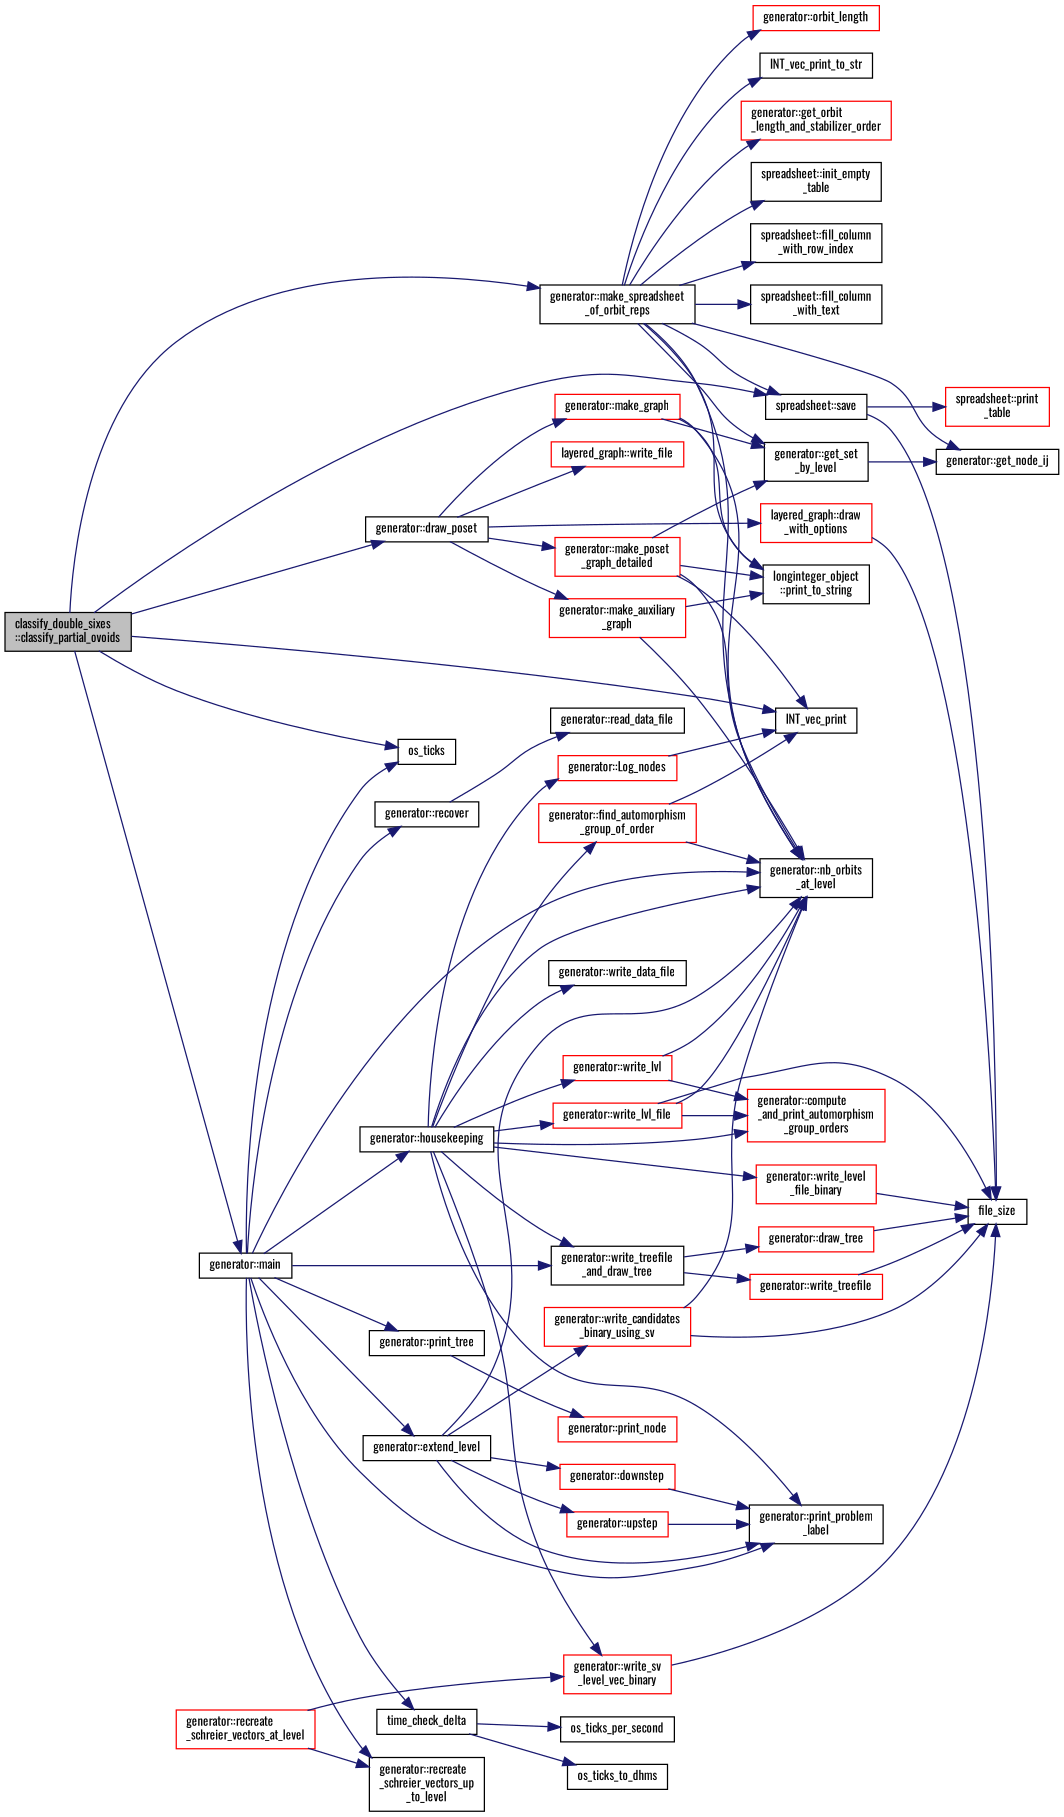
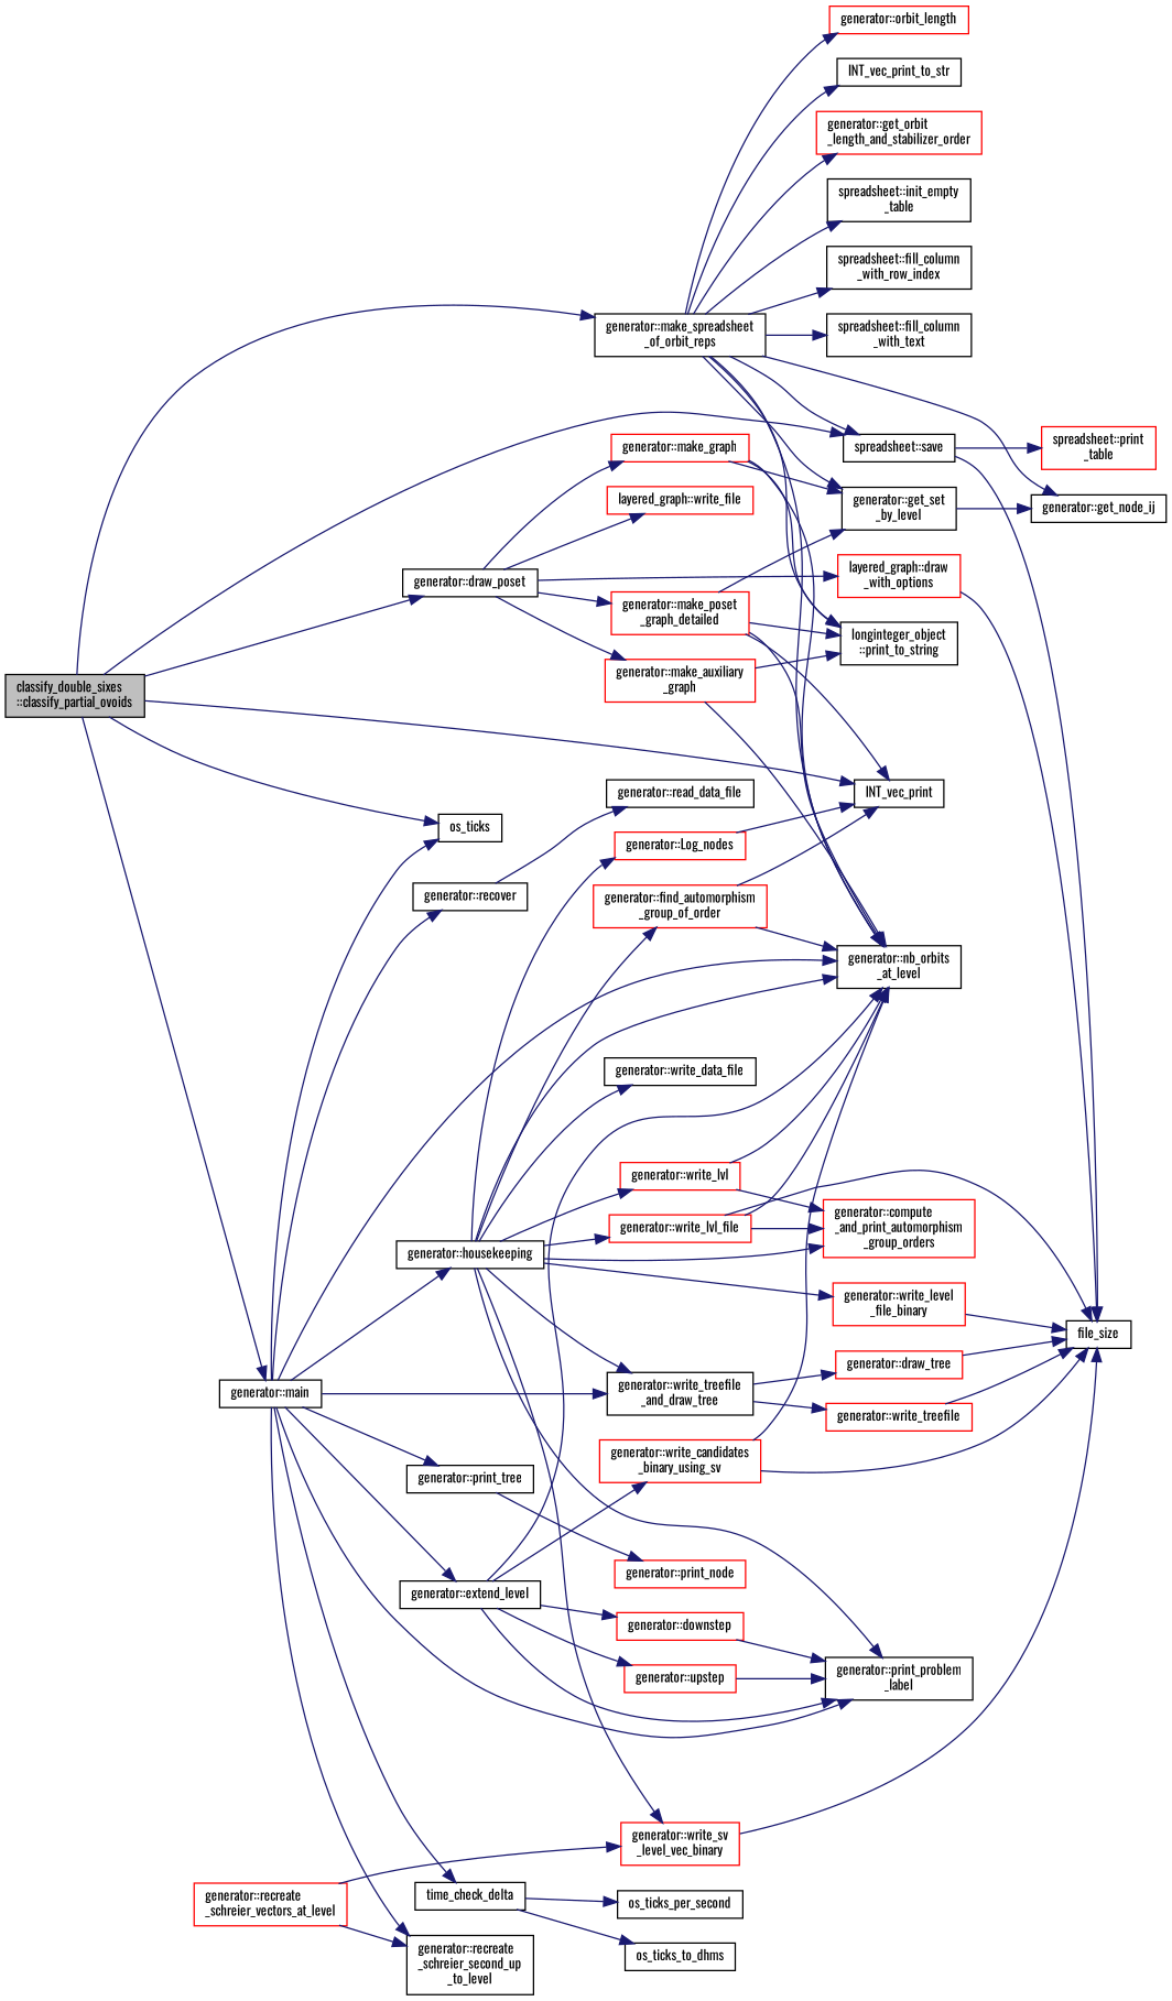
  digraph {
    fontname=Oswald
    rankdir=LR
    node [color=black fillcolor=white fontname=Oswald fontsize=10 shape=record style=filled]
    edge [color=midnightblue fontname=Oswald fontsize=10 labelfontname=Helvetica labelfontsize=10 style=solid]
    n1 [fillcolor=grey75 fontcolor=black height=0.2 label="classify_double_sixes\l::classify_partial_ovoids" width=0.4]
    n2 [height=0.2 label=os_ticks width=0.4]
    n3 [height=0.2 label=INT_vec_print width=0.4]
    n4 [height=0.2 label="generator::main" width=0.4]
    n5 [height=0.2 label="generator::draw_poset" width=0.4]
    n6 [height=0.2 label="generator::make_spreadsheet\l_of_orbit_reps" width=0.4]
    n7 [height=0.2 label="spreadsheet::save" width=0.4]
    n8 [height=0.2 label="generator::print_problem\l_label" width=0.4]
    n9 [height=0.2 label=time_check_delta width=0.4]
    n10 [height=0.2 label="generator::recover" width=0.4]
-   n11 [height=0.2 label="generator::recreate\l_schreier_vectors_up\l_to_level" width=0.4]
+   n11 [height=0.2 label="generator::recreate\l_schreier_second_up\l_to_level" width=0.4]
    n12 [height=0.2 label="generator::print_tree" width=0.4]
    n13 [height=0.2 label="generator::write_treefile\l_and_draw_tree" width=0.4]
    n14 [height=0.2 label="generator::extend_level" width=0.4]
    n15 [height=0.2 label="generator::nb_orbits\l_at_level" width=0.4]
    n16 [height=0.2 label="generator::housekeeping" width=0.4]
    n17 [color=red height=0.2 label="generator::make_auxiliary\l_graph" width=0.4]
    n18 [color=red height=0.2 label="generator::make_graph" width=0.4]
    n19 [color=red height=0.2 label="generator::make_poset\l_graph_detailed" width=0.4]
    n20 [color=red height=0.2 label="layered_graph::write_file" width=0.4]
    n21 [color=red height=0.2 label="layered_graph::draw\l_with_options" width=0.4]
    n22 [height=0.2 label="longinteger_object\l::print_to_string" width=0.4]
    n23 [height=0.2 label="generator::get_set\l_by_level" width=0.4]
    n24 [height=0.2 label="generator::get_node_ij" width=0.4]
    n25 [color=red height=0.2 label="generator::orbit_length" width=0.4]
    n26 [height=0.2 label=INT_vec_print_to_str width=0.4]
    n27 [color=red height=0.2 label="generator::get_orbit\l_length_and_stabilizer_order" width=0.4]
    n28 [height=0.2 label="spreadsheet::init_empty\l_table" width=0.4]
    n29 [height=0.2 label="spreadsheet::fill_column\l_with_row_index" width=0.4]
    n30 [height=0.2 label="spreadsheet::fill_column\l_with_text" width=0.4]
    n31 [height=0.2 label=file_size width=0.4]
    n32 [color=red height=0.2 label="spreadsheet::print\l_table" width=0.4]
    n33 [height=0.2 label=os_ticks_per_second width=0.4]
    n34 [height=0.2 label=os_ticks_to_dhms width=0.4]
    n35 [height=0.2 label="generator::read_data_file" width=0.4]
    n36 [color=red height=0.2 label="generator::print_node" width=0.4]
    n37 [color=red height=0.2 label="generator::write_treefile" width=0.4]
    n38 [color=red height=0.2 label="generator::draw_tree" width=0.4]
    n39 [color=red height=0.2 label="generator::downstep" width=0.4]
    n40 [color=red height=0.2 label="generator::write_candidates\l_binary_using_sv" width=0.4]
    n41 [color=red height=0.2 label="generator::upstep" width=0.4]
    n42 [color=red height=0.2 label="generator::write_sv\l_level_vec_binary" width=0.4]
    n43 [color=red height=0.2 label="generator::compute\l_and_print_automorphism\l_group_orders" width=0.4]
    n44 [color=red height=0.2 label="generator::find_automorphism\l_group_of_order" width=0.4]
    n45 [color=red height=0.2 label="generator::write_lvl" width=0.4]
    n46 [color=red height=0.2 label="generator::write_level\l_file_binary" width=0.4]
    n47 [color=red height=0.2 label="generator::write_lvl_file" width=0.4]
    n48 [height=0.2 label="generator::write_data_file" width=0.4]
    n49 [color=red height=0.2 label="generator::Log_nodes" width=0.4]
    n50 [color=red height=0.2 label="generator::recreate\l_schreier_vectors_at_level" width=0.4]
    n1 -> n2
    n1 -> n3
    n1 -> n4
    n1 -> n5
    n1 -> n6
    n1 -> n7
    n4 -> n2
    n4 -> n8
    n4 -> n9
    n4 -> n10
    n4 -> n11
    n4 -> n12
    n4 -> n13
    n4 -> n14
    n4 -> n15
    n4 -> n16
    n5 -> n17
    n5 -> n18
    n5 -> n19
    n5 -> n20
    n5 -> n21
    n6 -> n7
    n6 -> n15
    n6 -> n22
    n6 -> n23
    n6 -> n24
    n6 -> n25
    n6 -> n26
    n6 -> n27
    n6 -> n28
    n6 -> n29
    n6 -> n30
    n7 -> n31
    n7 -> n32
    n9 -> n33
    n9 -> n34
    n10 -> n35
    n12 -> n36
    n13 -> n37
    n13 -> n38
    n14 -> n8
    n14 -> n15
    n14 -> n39
    n14 -> n40
    n14 -> n41
    n16 -> n8
    n16 -> n13
    n16 -> n15
    n16 -> n42
    n16 -> n43
    n16 -> n44
    n16 -> n45
    n16 -> n46
    n16 -> n47
    n16 -> n48
    n16 -> n49
    n17 -> n15
    n17 -> n22
    n18 -> n15
    n18 -> n22
    n18 -> n23
    n19 -> n3
    n19 -> n15
    n19 -> n22
    n19 -> n23
    n21 -> n31
    n23 -> n24
    n37 -> n31
    n38 -> n31
    n39 -> n8
    n40 -> n15
    n40 -> n31
    n41 -> n8
    n42 -> n31
    n44 -> n3
    n44 -> n15
    n45 -> n15
    n45 -> n43
    n46 -> n31
    n47 -> n15
    n47 -> n31
    n47 -> n43
    n49 -> n3
    n50 -> n11
    n50 -> n42
  }
